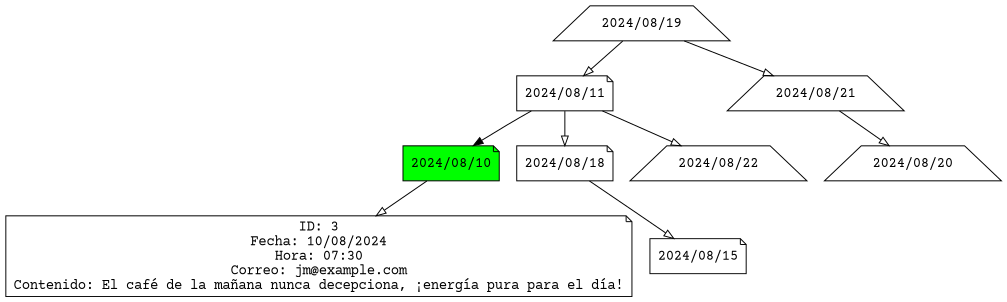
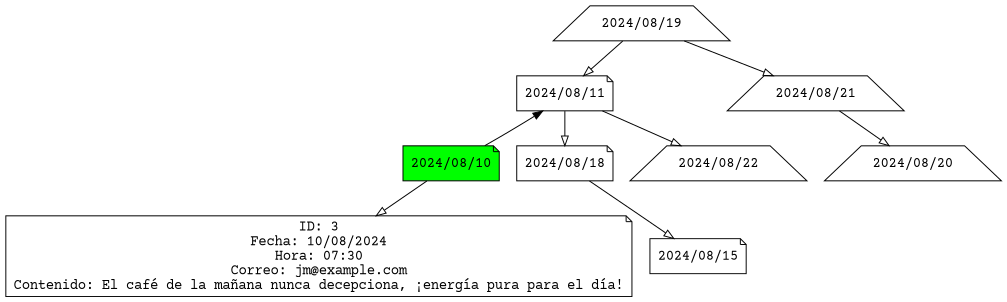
  digraph {
    fontname="Courier Prime"
    node [fontname="Courier Prime" shape=note]
    edge [arrowhead=onormal fontname="Courier Prime"]
    "2024/08/19" [shape=trapezium]
    "2024/08/11"
    "2024/08/21" [shape=trapezium]
    "2024/08/10" [fillcolor=green style=filled]
    "2024/08/18"
    "2024/08/22" [shape=trapezium]
    "2024/08/20" [shape=trapezium]
    n8 [label="ID: 3\nFecha: 10/08/2024\nHora: 07:30\nCorreo: jm@example.com\nContenido: El café de la mañana nunca decepciona, ¡energía pura para el día!"]
    "2024/08/15"
    "2024/08/19" -> "2024/08/11"
    "2024/08/19" -> "2024/08/21"
-   "2024/08/11" -> "2024/08/10" [arrowhead=normal]
+   "2024/08/10" -> "2024/08/11" [arrowhead=normal]
    "2024/08/11" -> "2024/08/18"
    "2024/08/11" -> "2024/08/22"
    "2024/08/21" -> "2024/08/20"
    "2024/08/10" -> n8
    "2024/08/18" -> "2024/08/15"
  }
